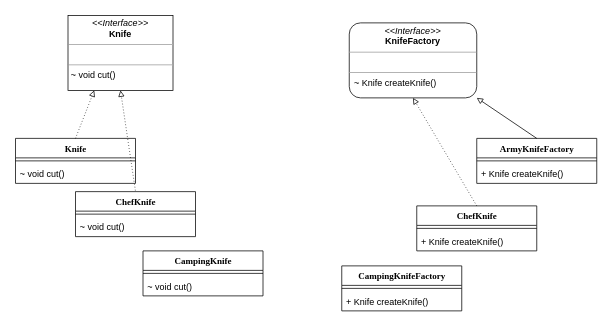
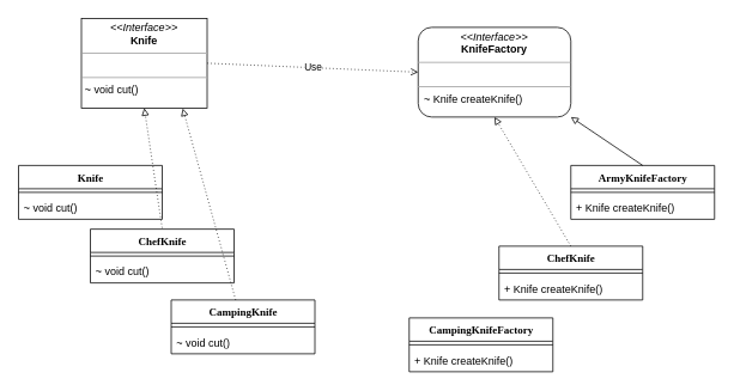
  <mxCell id="0" />
  <mxCell id="1" parent="0" />
  <mxCell id="2" value="Knife" style="swimlane;html=1;fontStyle=1;align=center;verticalAlign=top;childLayout=stackLayout;horizontal=1;startSize=26;horizontalStack=0;resizeParent=1;resizeLast=0;collapsible=1;marginBottom=0;swimlaneFillColor=#ffffff;rounded=0;shadow=0;comic=0;labelBackgroundColor=none;strokeWidth=1;fillColor=none;fontFamily=Verdana;fontSize=12" parent="1" vertex="1"><mxGeometry x="20" y="184" width="160" height="60" as="geometry" /></mxCell>
  <mxCell id="3" value="" style="line;html=1;strokeWidth=1;fillColor=none;align=left;verticalAlign=middle;spacingTop=-1;spacingLeft=3;spacingRight=3;rotatable=0;labelPosition=right;points=[];portConstraint=eastwest;" parent="2" vertex="1"><mxGeometry y="26" width="160" height="8" as="geometry" /></mxCell>
  <mxCell id="4" value="~ void cut()" style="text;html=1;strokeColor=none;fillColor=none;align=left;verticalAlign=top;spacingLeft=4;spacingRight=4;whiteSpace=wrap;overflow=hidden;rotatable=0;points=[[0,0.5],[1,0.5]];portConstraint=eastwest;" parent="2" vertex="1"><mxGeometry y="34" width="160" height="26" as="geometry" /></mxCell>
  <mxCell id="5" value="&lt;p style=&quot;margin:0px;margin-top:4px;text-align:center;&quot;&gt;&lt;i&gt;&amp;lt;&amp;lt;Interface&amp;gt;&amp;gt;&lt;/i&gt;&lt;br&gt;&lt;b&gt;Knife&lt;/b&gt;&lt;/p&gt;&lt;hr size=&quot;1&quot;&gt;&lt;p style=&quot;margin:0px;margin-left:4px;&quot;&gt;&lt;br&gt;&lt;/p&gt;&lt;hr size=&quot;1&quot;&gt;&lt;p style=&quot;margin:0px;margin-left:4px;&quot;&gt;~ void cut()&lt;br&gt;&lt;/p&gt;" style="verticalAlign=top;align=left;overflow=fill;fontSize=12;fontFamily=Helvetica;html=1;rounded=0;shadow=0;comic=0;labelBackgroundColor=none;strokeWidth=1" parent="1" vertex="1"><mxGeometry x="90" y="20" width="140" height="100" as="geometry" /></mxCell>
  <mxCell id="6" value="ChefKnife" style="swimlane;html=1;fontStyle=1;align=center;verticalAlign=top;childLayout=stackLayout;horizontal=1;startSize=26;horizontalStack=0;resizeParent=1;resizeLast=0;collapsible=1;marginBottom=0;swimlaneFillColor=#ffffff;rounded=0;shadow=0;comic=0;labelBackgroundColor=none;strokeWidth=1;fillColor=none;fontFamily=Verdana;fontSize=12" parent="1" vertex="1"><mxGeometry x="100" y="255" width="160" height="60" as="geometry" /></mxCell>
  <mxCell id="7" value="" style="line;html=1;strokeWidth=1;fillColor=none;align=left;verticalAlign=middle;spacingTop=-1;spacingLeft=3;spacingRight=3;rotatable=0;labelPosition=right;points=[];portConstraint=eastwest;" parent="6" vertex="1"><mxGeometry y="26" width="160" height="8" as="geometry" /></mxCell>
  <mxCell id="8" value="~ void cut()" style="text;html=1;strokeColor=none;fillColor=none;align=left;verticalAlign=top;spacingLeft=4;spacingRight=4;whiteSpace=wrap;overflow=hidden;rotatable=0;points=[[0,0.5],[1,0.5]];portConstraint=eastwest;" parent="6" vertex="1"><mxGeometry y="34" width="160" height="26" as="geometry" /></mxCell>
  <mxCell id="9" value="ChefKnife" style="swimlane;html=1;fontStyle=1;align=center;verticalAlign=top;childLayout=stackLayout;horizontal=1;startSize=26;horizontalStack=0;resizeParent=1;resizeLast=0;collapsible=1;marginBottom=0;swimlaneFillColor=#ffffff;rounded=0;shadow=0;comic=0;labelBackgroundColor=none;strokeWidth=1;fillColor=none;fontFamily=Verdana;fontSize=12" parent="1" vertex="1"><mxGeometry x="555" y="274" width="160" height="60" as="geometry" /></mxCell>
  <mxCell id="10" value="" style="line;html=1;strokeWidth=1;fillColor=none;align=left;verticalAlign=middle;spacingTop=-1;spacingLeft=3;spacingRight=3;rotatable=0;labelPosition=right;points=[];portConstraint=eastwest;" parent="9" vertex="1"><mxGeometry y="26" width="160" height="8" as="geometry" /></mxCell>
  <mxCell id="11" value="+ Knife createKnife()" style="text;html=1;strokeColor=none;fillColor=none;align=left;verticalAlign=top;spacingLeft=4;spacingRight=4;whiteSpace=wrap;overflow=hidden;rotatable=0;points=[[0,0.5],[1,0.5]];portConstraint=eastwest;" parent="9" vertex="1"><mxGeometry y="34" width="160" height="26" as="geometry" /></mxCell>
  <mxCell id="12" value="ArmyKnifeFactory" style="swimlane;html=1;fontStyle=1;align=center;verticalAlign=top;childLayout=stackLayout;horizontal=1;startSize=26;horizontalStack=0;resizeParent=1;resizeLast=0;collapsible=1;marginBottom=0;swimlaneFillColor=#ffffff;rounded=0;shadow=0;comic=0;labelBackgroundColor=none;strokeWidth=1;fillColor=none;fontFamily=Verdana;fontSize=12" parent="1" vertex="1"><mxGeometry x="635" y="184" width="160" height="60" as="geometry" /></mxCell>
  <mxCell id="13" value="" style="line;html=1;strokeWidth=1;fillColor=none;align=left;verticalAlign=middle;spacingTop=-1;spacingLeft=3;spacingRight=3;rotatable=0;labelPosition=right;points=[];portConstraint=eastwest;" parent="12" vertex="1"><mxGeometry y="26" width="160" height="8" as="geometry" /></mxCell>
  <mxCell id="14" value="+ Knife createKnife()" style="text;html=1;strokeColor=none;fillColor=none;align=left;verticalAlign=top;spacingLeft=4;spacingRight=4;whiteSpace=wrap;overflow=hidden;rotatable=0;points=[[0,0.5],[1,0.5]];portConstraint=eastwest;" parent="12" vertex="1"><mxGeometry y="34" width="160" height="26" as="geometry" /></mxCell>
- <mxCell id="15" value="" style="endArrow=block;dashed=1;html=1;dashPattern=1 3;strokeWidth=1;rounded=0;exitX=0.5;exitY=0;exitDx=0;exitDy=0;endFill=0;entryX=0.25;entryY=1;entryDx=0;entryDy=0;" parent="1" source="2" target="5" edge="1"><mxGeometry width="50" height="50" relative="1" as="geometry"><mxPoint x="125" y="170" as="sourcePoint" /><mxPoint x="165" y="150" as="targetPoint" /><Array as="points" /></mxGeometry></mxCell>
  <mxCell id="16" value="" style="endArrow=block;dashed=1;html=1;dashPattern=1 3;strokeWidth=1;rounded=0;entryX=0.5;entryY=1;entryDx=0;entryDy=0;exitX=0.499;exitY=-0.026;exitDx=0;exitDy=0;exitPerimeter=0;endFill=0;" parent="1" source="6" target="5" edge="1"><mxGeometry width="50" height="50" relative="1" as="geometry"><mxPoint x="255" y="300" as="sourcePoint" /><mxPoint x="254.89" y="135.65" as="targetPoint" /><Array as="points" /></mxGeometry></mxCell>
  <mxCell id="17" value="" style="endArrow=block;dashed=0;html=1;dashPattern=1 3;strokeWidth=1;rounded=0;exitX=0.5;exitY=0;exitDx=0;exitDy=0;endFill=0;entryX=1;entryY=1;entryDx=0;entryDy=0;" parent="1" source="12" target="20" edge="1"><mxGeometry width="50" height="50" relative="1" as="geometry"><mxPoint x="625" y="244" as="sourcePoint" /><mxPoint x="645" y="164" as="targetPoint" /><Array as="points" /></mxGeometry></mxCell>
  <mxCell id="18" value="" style="endArrow=block;dashed=1;html=1;dashPattern=1 3;strokeWidth=1;rounded=0;entryX=0.5;entryY=1;entryDx=0;entryDy=0;exitX=0.5;exitY=0;exitDx=0;exitDy=0;endFill=0;" parent="1" source="9" target="20" edge="1"><mxGeometry width="50" height="50" relative="1" as="geometry"><mxPoint x="505" y="464" as="sourcePoint" /><mxPoint x="505" y="144" as="targetPoint" /><Array as="points" /></mxGeometry></mxCell>
+ <mxCell id="19" value="Use" style="endArrow=open;dashed=1;html=1;dashPattern=1 3;strokeWidth=1;rounded=0;exitX=1;exitY=0.5;exitDx=0;exitDy=0;endFill=0;entryX=0;entryY=0.5;entryDx=0;entryDy=0;" parent="1" source="5" target="20" edge="1"><mxGeometry width="50" height="50" relative="1" as="geometry"><mxPoint x="585" y="160" as="sourcePoint" /><mxPoint x="415" y="80" as="targetPoint" /></mxGeometry></mxCell>
  <mxCell id="20" value="&lt;p style=&quot;margin:0px;margin-top:4px;text-align:center;&quot;&gt;&lt;i&gt;&amp;lt;&amp;lt;Interface&amp;gt;&amp;gt;&lt;/i&gt;&lt;br&gt;&lt;b&gt;KnifeFactory&lt;/b&gt;&lt;/p&gt;&lt;hr size=&quot;1&quot;&gt;&lt;p style=&quot;margin:0px;margin-left:4px;&quot;&gt;&lt;br&gt;&lt;/p&gt;&lt;hr size=&quot;1&quot;&gt;&amp;nbsp; ~&lt;span style=&quot;background-color: initial;&quot;&gt;&amp;nbsp;Knife createKnife()&lt;/span&gt;" style="verticalAlign=top;align=left;overflow=fill;fontSize=12;fontFamily=Helvetica;html=1;shadow=0;comic=0;labelBackgroundColor=none;strokeWidth=1;rounded=1;" parent="1" vertex="1"><mxGeometry x="465" y="30" width="170" height="100" as="geometry" /></mxCell>
  <mxCell id="21" value="CampingKnifeFactory" style="swimlane;html=1;fontStyle=1;align=center;verticalAlign=top;childLayout=stackLayout;horizontal=1;startSize=26;horizontalStack=0;resizeParent=1;resizeLast=0;collapsible=1;marginBottom=0;swimlaneFillColor=#ffffff;rounded=0;shadow=0;comic=0;labelBackgroundColor=none;strokeWidth=1;fillColor=none;fontFamily=Verdana;fontSize=12" parent="1" vertex="1"><mxGeometry x="455" y="354" width="160" height="60" as="geometry" /></mxCell>
  <mxCell id="22" value="" style="line;html=1;strokeWidth=1;fillColor=none;align=left;verticalAlign=middle;spacingTop=-1;spacingLeft=3;spacingRight=3;rotatable=0;labelPosition=right;points=[];portConstraint=eastwest;" parent="21" vertex="1"><mxGeometry y="26" width="160" height="8" as="geometry" /></mxCell>
  <mxCell id="23" value="+ Knife createKnife()" style="text;html=1;strokeColor=none;fillColor=none;align=left;verticalAlign=top;spacingLeft=4;spacingRight=4;whiteSpace=wrap;overflow=hidden;rotatable=0;points=[[0,0.5],[1,0.5]];portConstraint=eastwest;" parent="21" vertex="1"><mxGeometry y="34" width="160" height="26" as="geometry" /></mxCell>
  <mxCell id="24" value="CampingKnife" style="swimlane;html=1;fontStyle=1;align=center;verticalAlign=top;childLayout=stackLayout;horizontal=1;startSize=26;horizontalStack=0;resizeParent=1;resizeLast=0;collapsible=1;marginBottom=0;swimlaneFillColor=#ffffff;rounded=0;shadow=0;comic=0;labelBackgroundColor=none;strokeWidth=1;fillColor=none;fontFamily=Verdana;fontSize=12" parent="1" vertex="1"><mxGeometry x="190" y="334" width="160" height="60" as="geometry" /></mxCell>
  <mxCell id="25" value="" style="line;html=1;strokeWidth=1;fillColor=none;align=left;verticalAlign=middle;spacingTop=-1;spacingLeft=3;spacingRight=3;rotatable=0;labelPosition=right;points=[];portConstraint=eastwest;" parent="24" vertex="1"><mxGeometry y="26" width="160" height="8" as="geometry" /></mxCell>
  <mxCell id="26" value="~ void cut()" style="text;html=1;strokeColor=none;fillColor=none;align=left;verticalAlign=top;spacingLeft=4;spacingRight=4;whiteSpace=wrap;overflow=hidden;rotatable=0;points=[[0,0.5],[1,0.5]];portConstraint=eastwest;" parent="24" vertex="1"><mxGeometry y="34" width="160" height="26" as="geometry" /></mxCell>
+ <mxCell id="27" value="" style="endArrow=block;dashed=1;html=1;dashPattern=1 3;strokeWidth=1;rounded=0;entryX=0.806;entryY=1.004;entryDx=0;entryDy=0;endFill=0;entryPerimeter=0;" parent="1" source="24" target="5" edge="1"><mxGeometry width="50" height="50" relative="1" as="geometry"><mxPoint x="350" y="280" as="sourcePoint" /><mxPoint x="285" y="140" as="targetPoint" /><Array as="points" /></mxGeometry></mxCell>
